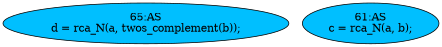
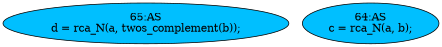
  strict digraph {
    node [fillcolor=deepskyblue statements="[]" style=filled typ=Assign]
    n1 [ast="<pyverilog.vparser.ast.Assign object at 0x7f9421971090>" def_var="['d']" label="65:AS\nd = rca_N(a, twos_complement(b));" use_var="['rca_N', 'a', 'twos_complement', 'b']"]
-   n2 [ast="<pyverilog.vparser.ast.Assign object at 0x7f9421976510>" def_var="['c']" label="61:AS\nc = rca_N(a, b);" use_var="['rca_N', 'a', 'b']"]
+   n2 [ast="<pyverilog.vparser.ast.Assign object at 0x7f9421976510>" def_var="['c']" label="64:AS\nc = rca_N(a, b);" use_var="['rca_N', 'a', 'b']"]
  }
